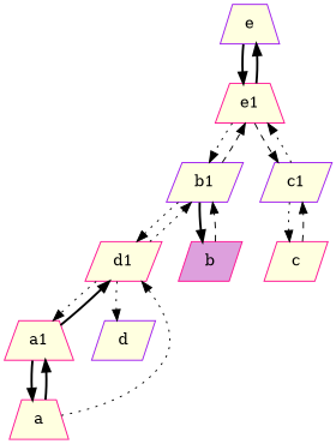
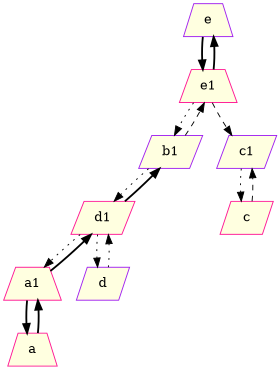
  digraph {
    node [color=deeppink fillcolor=lightyellow shape=parallelogram style=filled]
    edge [style=dotted]
    e [color=purple shape=trapezium]
    e1 [shape=trapezium]
    b1 [color=purple]
    c1 [color=purple]
    d1
-   b [fillcolor=plum]
    a1 [shape=trapezium]
    d [color=purple]
    a [shape=trapezium]
    c
    e -> e1 [style=bold]
    e1 -> e [style=bold]
    e1 -> b1
    e1 -> c1 [style=dashed]
    b1 -> e1 [style=dashed]
    b1 -> d1
-   b1 -> b [style=bold]
-   c1 -> e1
    c1 -> c
-   d1 -> b1
+   d1 -> b1 [style=bold]
    d1 -> a1
    d1 -> d
-   b -> b1 [style=dashed]
    a1 -> d1 [style=bold]
    a1 -> a [style=bold]
-   a -> d1
+   d -> d1
    a -> a1 [style=bold]
    c -> c1 [style=dashed]
  }
